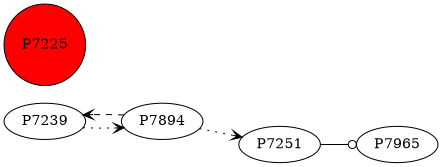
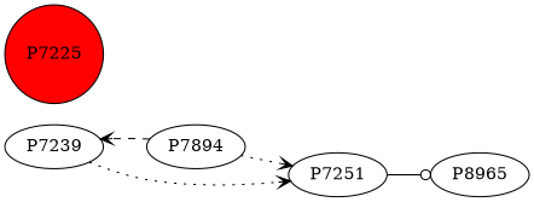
  digraph {
    rankdir=LR
    edge [arrowhead=vee style=dotted]
    P7239
    P7894
    P7251
-   P7965
+   P7965 [label=P8965]
    P7225 [fillcolor=red shape=circle style=filled]
-   P7239 -> P7894
+   P7239 -> P7251
    P7894 -> P7239 [style=dashed]
    P7894 -> P7251
    P7251 -> P7965 [arrowhead=odot style=solid]
  }
